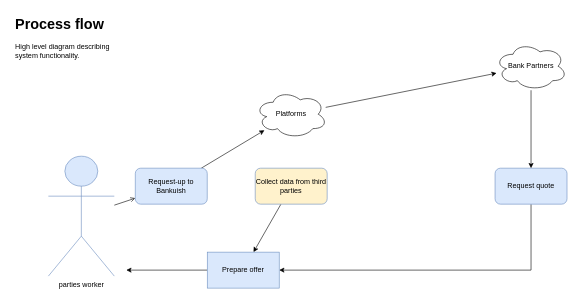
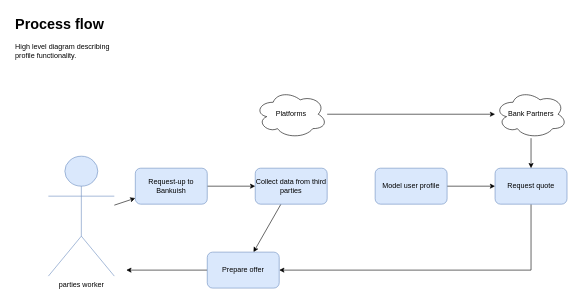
  <mxCell id="0" />
  <mxCell id="1" parent="0" />
- <mxCell id="2" value="" style="edgeStyle=none;rounded=0;orthogonalLoop=1;jettySize=auto;html=1;endArrow=open;" edge="1" parent="1" source="3" target="5"><mxGeometry relative="1" as="geometry"><mxPoint x="220" y="220" as="sourcePoint" /></mxGeometry></mxCell>
+ <mxCell id="2" value="" style="edgeStyle=none;rounded=0;orthogonalLoop=1;jettySize=auto;html=1;" edge="1" parent="1" source="3" target="5"><mxGeometry relative="1" as="geometry"><mxPoint x="220" y="220" as="sourcePoint" /></mxGeometry></mxCell>
  <mxCell id="3" value="parties worker" style="shape=umlActor;verticalLabelPosition=bottom;verticalAlign=top;html=1;outlineConnect=0;fillColor=#dae8fc;strokeColor=#6c8ebf;" vertex="1" parent="1"><mxGeometry x="80" y="260" width="110" height="200" as="geometry" /></mxCell>
- <mxCell id="4" value="" style="edgeStyle=none;rounded=0;orthogonalLoop=1;jettySize=auto;html=1;" edge="1" parent="1" source="5" target="9"><mxGeometry relative="1" as="geometry" /></mxCell>
+ <mxCell id="4" value="" style="edgeStyle=none;rounded=0;orthogonalLoop=1;jettySize=auto;html=1;" edge="1" parent="1" source="5" target="7"><mxGeometry relative="1" as="geometry" /></mxCell>
  <mxCell id="5" value="Request-up to Bankuish" style="rounded=1;whiteSpace=wrap;html=1;verticalAlign=middle;fillColor=#dae8fc;strokeColor=#6c8ebf;" vertex="1" parent="1"><mxGeometry x="225" y="280" width="120" height="60" as="geometry" /></mxCell>
  <mxCell id="6" value="" style="edgeStyle=none;rounded=0;orthogonalLoop=1;jettySize=auto;html=1;" edge="1" parent="1" source="7" target="17"><mxGeometry relative="1" as="geometry" /></mxCell>
- <mxCell id="7" value="Collect data from third parties" style="whiteSpace=wrap;html=1;rounded=1;fillColor=#fff2cc;strokeColor=#6c8ebf;" vertex="1" parent="1"><mxGeometry x="425" y="280" width="120" height="60" as="geometry" /></mxCell>
+ <mxCell id="7" value="Collect data from third parties" style="whiteSpace=wrap;html=1;rounded=1;fillColor=#dae8fc;strokeColor=#6c8ebf;" vertex="1" parent="1"><mxGeometry x="425" y="280" width="120" height="60" as="geometry" /></mxCell>
  <mxCell id="8" value="" style="edgeStyle=none;rounded=0;orthogonalLoop=1;jettySize=auto;html=1;" edge="1" parent="1" source="9" target="15"><mxGeometry relative="1" as="geometry" /></mxCell>
  <mxCell id="9" value="Platforms" style="ellipse;shape=cloud;whiteSpace=wrap;html=1;" vertex="1" parent="1"><mxGeometry x="425" y="150" width="120" height="80" as="geometry" /></mxCell>
+ <mxCell id="10" value="" style="edgeStyle=none;rounded=0;orthogonalLoop=1;jettySize=auto;html=1;" edge="1" parent="1" source="11" target="13"><mxGeometry relative="1" as="geometry" /></mxCell>
+ <mxCell id="11" value="Model user profile" style="whiteSpace=wrap;html=1;rounded=1;fillColor=#dae8fc;strokeColor=#6c8ebf;" vertex="1" parent="1"><mxGeometry x="625" y="280" width="120" height="60" as="geometry" /></mxCell>
  <mxCell id="12" value="" style="edgeStyle=none;rounded=0;orthogonalLoop=1;jettySize=auto;html=1;" edge="1" parent="1" source="13" target="17"><mxGeometry relative="1" as="geometry"><Array as="points"><mxPoint x="885" y="450" /></Array></mxGeometry></mxCell>
  <mxCell id="13" value="Request quote" style="whiteSpace=wrap;html=1;rounded=1;fillColor=#dae8fc;strokeColor=#6c8ebf;" vertex="1" parent="1"><mxGeometry x="825" y="280" width="120" height="60" as="geometry" /></mxCell>
  <mxCell id="14" value="" style="edgeStyle=none;rounded=0;orthogonalLoop=1;jettySize=auto;html=1;" edge="1" parent="1" source="15" target="13"><mxGeometry relative="1" as="geometry" /></mxCell>
- <mxCell id="15" value="Bank Partners" style="ellipse;shape=cloud;whiteSpace=wrap;html=1;" vertex="1" parent="1"><mxGeometry x="825" y="70" width="120" height="80" as="geometry" /></mxCell>
+ <mxCell id="15" value="Bank Partners" style="ellipse;shape=cloud;whiteSpace=wrap;html=1;" vertex="1" parent="1"><mxGeometry x="825" y="150" width="120" height="80" as="geometry" /></mxCell>
  <mxCell id="16" value="" style="edgeStyle=none;rounded=0;orthogonalLoop=1;jettySize=auto;html=1;" edge="1" parent="1" source="17"><mxGeometry relative="1" as="geometry"><mxPoint x="210" y="450" as="targetPoint" /></mxGeometry></mxCell>
- <mxCell id="17" value="Prepare offer" style="whiteSpace=wrap;html=1;fillColor=#dae8fc;strokeColor=#6c8ebf;rounded=0;" vertex="1" parent="1"><mxGeometry x="345" y="420" width="120" height="60" as="geometry" /></mxCell>
- <mxCell id="18" value="&lt;h1&gt;Process flow&lt;br&gt;&lt;/h1&gt;&lt;p&gt;High level diagram describing system functionality.&lt;/p&gt;" style="text;html=1;strokeColor=none;fillColor=none;spacing=5;spacingTop=-20;whiteSpace=wrap;overflow=hidden;rounded=0;" vertex="1" parent="1"><mxGeometry x="20" y="20" width="190" height="120" as="geometry" /></mxCell>
+ <mxCell id="17" value="Prepare offer" style="whiteSpace=wrap;html=1;rounded=1;fillColor=#dae8fc;strokeColor=#6c8ebf;" vertex="1" parent="1"><mxGeometry x="345" y="420" width="120" height="60" as="geometry" /></mxCell>
+ <mxCell id="18" value="&lt;h1&gt;Process flow&lt;br&gt;&lt;/h1&gt;&lt;p&gt;High level diagram describing profile functionality.&lt;/p&gt;" style="text;html=1;strokeColor=none;fillColor=none;spacing=5;spacingTop=-20;whiteSpace=wrap;overflow=hidden;rounded=0;" vertex="1" parent="1"><mxGeometry x="20" y="20" width="190" height="120" as="geometry" /></mxCell>
